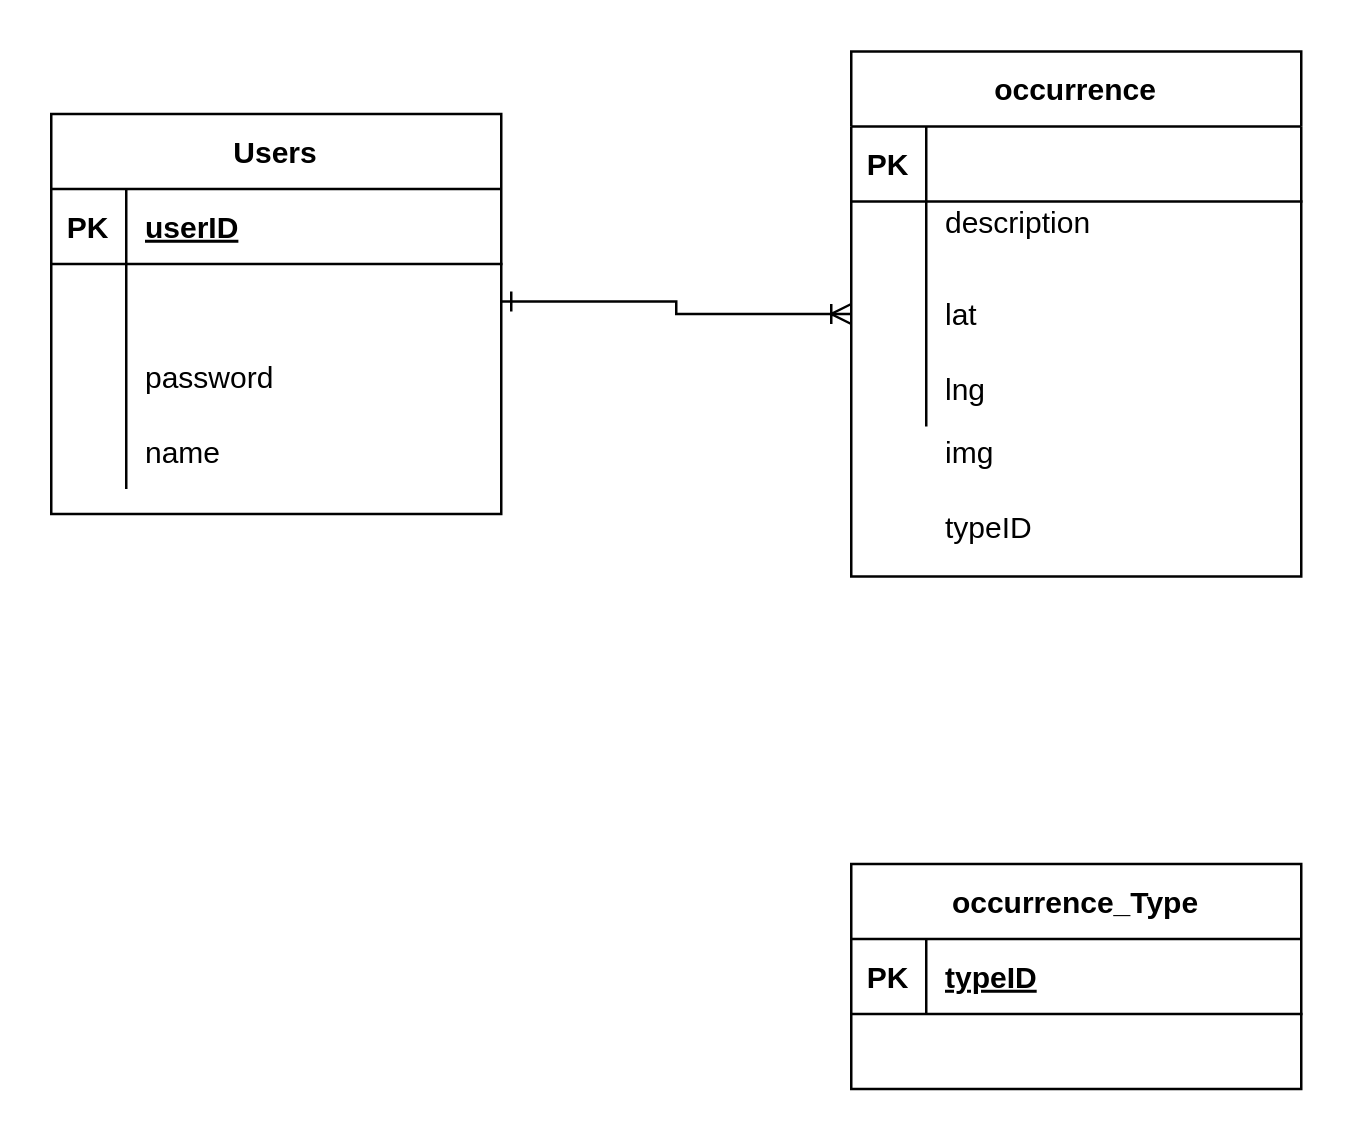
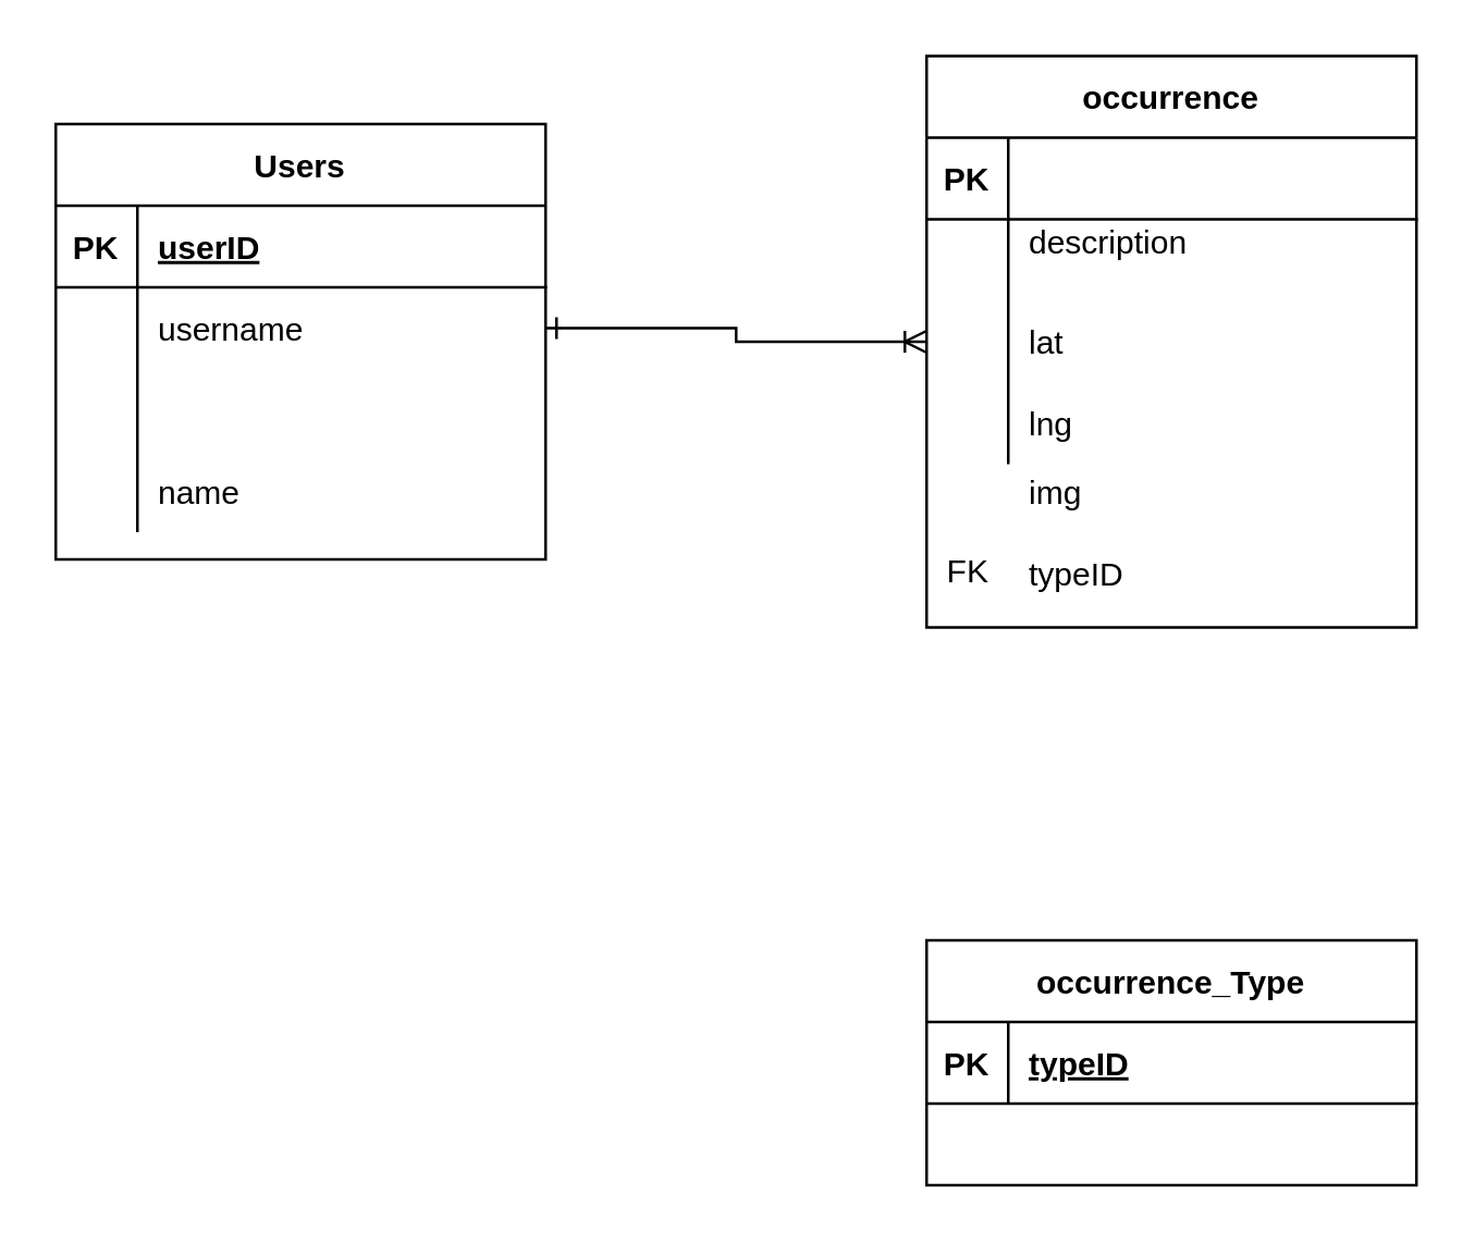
  <mxCell id="0" />
  <mxCell id="1" parent="0" />
  <mxCell id="2" value="Users" style="shape=table;startSize=30;container=1;collapsible=1;childLayout=tableLayout;fixedRows=1;rowLines=0;fontStyle=1;align=center;resizeLast=1;" parent="1" vertex="1"><mxGeometry x="20" y="45" width="180" height="160" as="geometry" /></mxCell>
  <mxCell id="3" value="" style="shape=partialRectangle;collapsible=0;dropTarget=0;pointerEvents=0;fillColor=none;top=0;left=0;bottom=1;right=0;points=[[0,0.5],[1,0.5]];portConstraint=eastwest;" parent="2" vertex="1"><mxGeometry y="30" width="180" height="30" as="geometry" /></mxCell>
  <mxCell id="4" value="PK" style="shape=partialRectangle;connectable=0;fillColor=none;top=0;left=0;bottom=0;right=0;fontStyle=1;overflow=hidden;" parent="3" vertex="1"><mxGeometry width="30" height="30" as="geometry" /></mxCell>
  <mxCell id="5" value="userID" style="shape=partialRectangle;connectable=0;fillColor=none;top=0;left=0;bottom=0;right=0;align=left;spacingLeft=6;fontStyle=5;overflow=hidden;" parent="3" vertex="1"><mxGeometry x="30" width="150" height="30" as="geometry" /></mxCell>
  <mxCell id="6" value="" style="shape=partialRectangle;collapsible=0;dropTarget=0;pointerEvents=0;fillColor=none;top=0;left=0;bottom=0;right=0;points=[[0,0.5],[1,0.5]];portConstraint=eastwest;" parent="2" vertex="1"><mxGeometry y="60" width="180" height="30" as="geometry" /></mxCell>
  <mxCell id="7" value="" style="shape=partialRectangle;connectable=0;fillColor=none;top=0;left=0;bottom=0;right=0;editable=1;overflow=hidden;" parent="6" vertex="1"><mxGeometry width="30" height="30" as="geometry" /></mxCell>
+ <mxCell id="8" value="username" style="shape=partialRectangle;connectable=0;fillColor=none;top=0;left=0;bottom=0;right=0;align=left;spacingLeft=6;overflow=hidden;" parent="6" vertex="1"><mxGeometry x="30" width="150" height="30" as="geometry" /></mxCell>
  <mxCell id="9" value="" style="shape=partialRectangle;collapsible=0;dropTarget=0;pointerEvents=0;fillColor=none;top=0;left=0;bottom=0;right=0;points=[[0,0.5],[1,0.5]];portConstraint=eastwest;" parent="2" vertex="1"><mxGeometry y="90" width="180" height="30" as="geometry" /></mxCell>
  <mxCell id="10" value="" style="shape=partialRectangle;connectable=0;fillColor=none;top=0;left=0;bottom=0;right=0;editable=1;overflow=hidden;" parent="9" vertex="1"><mxGeometry width="30" height="30" as="geometry" /></mxCell>
- <mxCell id="11" value="password" style="shape=partialRectangle;connectable=0;fillColor=none;top=0;left=0;bottom=0;right=0;align=left;spacingLeft=6;overflow=hidden;" parent="9" vertex="1"><mxGeometry x="30" width="150" height="30" as="geometry" /></mxCell>
  <mxCell id="12" value="" style="shape=partialRectangle;collapsible=0;dropTarget=0;pointerEvents=0;fillColor=none;top=0;left=0;bottom=0;right=0;points=[[0,0.5],[1,0.5]];portConstraint=eastwest;" parent="2" vertex="1"><mxGeometry y="120" width="180" height="30" as="geometry" /></mxCell>
  <mxCell id="13" value="" style="shape=partialRectangle;connectable=0;fillColor=none;top=0;left=0;bottom=0;right=0;editable=1;overflow=hidden;" parent="12" vertex="1"><mxGeometry width="30" height="30" as="geometry" /></mxCell>
  <mxCell id="14" value="name" style="shape=partialRectangle;connectable=0;fillColor=none;top=0;left=0;bottom=0;right=0;align=left;spacingLeft=6;overflow=hidden;" parent="12" vertex="1"><mxGeometry x="30" width="150" height="30" as="geometry" /></mxCell>
  <mxCell id="15" value="occurrence" style="shape=table;startSize=30;container=1;collapsible=1;childLayout=tableLayout;fixedRows=1;rowLines=0;fontStyle=1;align=center;resizeLast=1;" parent="1" vertex="1"><mxGeometry x="340" y="20" width="180" height="210" as="geometry"><mxRectangle x="360" y="40" width="100" height="30" as="alternateBounds" /></mxGeometry></mxCell>
  <mxCell id="16" value="" style="shape=partialRectangle;collapsible=0;dropTarget=0;pointerEvents=0;fillColor=none;top=0;left=0;bottom=1;right=0;points=[[0,0.5],[1,0.5]];portConstraint=eastwest;" parent="15" vertex="1"><mxGeometry y="30" width="180" height="30" as="geometry" /></mxCell>
  <mxCell id="17" value="PK" style="shape=partialRectangle;connectable=0;fillColor=none;top=0;left=0;bottom=0;right=0;fontStyle=1;overflow=hidden;" parent="16" vertex="1"><mxGeometry width="30" height="30" as="geometry" /></mxCell>
  <mxCell id="18" value="" style="shape=partialRectangle;collapsible=0;dropTarget=0;pointerEvents=0;fillColor=none;top=0;left=0;bottom=0;right=0;points=[[0,0.5],[1,0.5]];portConstraint=eastwest;" parent="15" vertex="1"><mxGeometry y="60" width="180" height="30" as="geometry" /></mxCell>
  <mxCell id="19" value="" style="shape=partialRectangle;connectable=0;fillColor=none;top=0;left=0;bottom=0;right=0;editable=1;overflow=hidden;" parent="18" vertex="1"><mxGeometry width="30" height="30" as="geometry" /></mxCell>
  <mxCell id="20" value="description&#10;" style="shape=partialRectangle;connectable=0;fillColor=none;top=0;left=0;bottom=0;right=0;align=left;spacingLeft=6;overflow=hidden;" parent="18" vertex="1"><mxGeometry x="30" width="150" height="30" as="geometry" /></mxCell>
  <mxCell id="21" value="" style="shape=partialRectangle;collapsible=0;dropTarget=0;pointerEvents=0;fillColor=none;top=0;left=0;bottom=0;right=0;points=[[0,0.5],[1,0.5]];portConstraint=eastwest;" parent="15" vertex="1"><mxGeometry y="90" width="180" height="30" as="geometry" /></mxCell>
  <mxCell id="22" value="" style="shape=partialRectangle;connectable=0;fillColor=none;top=0;left=0;bottom=0;right=0;editable=1;overflow=hidden;" parent="21" vertex="1"><mxGeometry width="30" height="30" as="geometry" /></mxCell>
  <mxCell id="23" value="lat" style="shape=partialRectangle;connectable=0;fillColor=none;top=0;left=0;bottom=0;right=0;align=left;spacingLeft=6;overflow=hidden;" parent="21" vertex="1"><mxGeometry x="30" width="150" height="30" as="geometry" /></mxCell>
  <mxCell id="24" value="" style="shape=partialRectangle;collapsible=0;dropTarget=0;pointerEvents=0;fillColor=none;top=0;left=0;bottom=0;right=0;points=[[0,0.5],[1,0.5]];portConstraint=eastwest;" parent="15" vertex="1"><mxGeometry y="120" width="180" height="30" as="geometry" /></mxCell>
  <mxCell id="25" value="" style="shape=partialRectangle;connectable=0;fillColor=none;top=0;left=0;bottom=0;right=0;editable=1;overflow=hidden;" parent="24" vertex="1"><mxGeometry width="30" height="30" as="geometry" /></mxCell>
  <mxCell id="26" value="lng" style="shape=partialRectangle;connectable=0;fillColor=none;top=0;left=0;bottom=0;right=0;align=left;spacingLeft=6;overflow=hidden;" parent="24" vertex="1"><mxGeometry x="30" width="150" height="30" as="geometry" /></mxCell>
  <mxCell id="27" value="occurrence_Type" style="shape=table;startSize=30;container=1;collapsible=1;childLayout=tableLayout;fixedRows=1;rowLines=0;fontStyle=1;align=center;resizeLast=1;" parent="1" vertex="1"><mxGeometry x="340" y="345" width="180" height="90" as="geometry" /></mxCell>
  <mxCell id="28" value="" style="shape=partialRectangle;collapsible=0;dropTarget=0;pointerEvents=0;fillColor=none;top=0;left=0;bottom=1;right=0;points=[[0,0.5],[1,0.5]];portConstraint=eastwest;" parent="27" vertex="1"><mxGeometry y="30" width="180" height="30" as="geometry" /></mxCell>
  <mxCell id="29" value="PK" style="shape=partialRectangle;connectable=0;fillColor=none;top=0;left=0;bottom=0;right=0;fontStyle=1;overflow=hidden;" parent="28" vertex="1"><mxGeometry width="30" height="30" as="geometry" /></mxCell>
  <mxCell id="30" value="typeID" style="shape=partialRectangle;connectable=0;fillColor=none;top=0;left=0;bottom=0;right=0;align=left;spacingLeft=6;fontStyle=5;overflow=hidden;" parent="28" vertex="1"><mxGeometry x="30" width="150" height="30" as="geometry" /></mxCell>
  <mxCell id="31" value="" style="shape=partialRectangle;collapsible=0;dropTarget=0;pointerEvents=0;fillColor=none;top=0;left=0;bottom=0;right=0;points=[[0,0.5],[1,0.5]];portConstraint=eastwest;" parent="27" vertex="1"><mxGeometry y="60" width="180" height="30" as="geometry" /></mxCell>
  <mxCell id="32" value="" style="shape=partialRectangle;connectable=0;fillColor=none;top=0;left=0;bottom=0;right=0;editable=1;overflow=hidden;" parent="31" vertex="1"><mxGeometry width="30" height="30" as="geometry" /></mxCell>
  <mxCell id="33" value="img" style="shape=partialRectangle;connectable=0;fillColor=none;top=0;left=0;bottom=0;right=0;align=left;spacingLeft=6;overflow=hidden;" parent="1" vertex="1"><mxGeometry x="370" y="165" width="150" height="30" as="geometry" /></mxCell>
  <mxCell id="34" value="typeID" style="shape=partialRectangle;connectable=0;fillColor=none;top=0;left=0;bottom=0;right=0;align=left;spacingLeft=6;overflow=hidden;" parent="1" vertex="1"><mxGeometry x="370" y="195" width="150" height="30" as="geometry" /></mxCell>
+ <mxCell id="35" value="FK" style="text;html=1;align=center;verticalAlign=middle;resizable=0;points=[];autosize=1;" parent="1" vertex="1"><mxGeometry x="340" y="200" width="30" height="20" as="geometry" /></mxCell>
  <mxCell id="36" style="edgeStyle=orthogonalEdgeStyle;rounded=0;orthogonalLoop=1;jettySize=auto;html=1;entryX=1;entryY=0.5;entryDx=0;entryDy=0;startArrow=ERoneToMany;startFill=0;endArrow=ERone;endFill=0;" parent="1" source="21" target="6" edge="1"><mxGeometry relative="1" as="geometry" /></mxCell>
